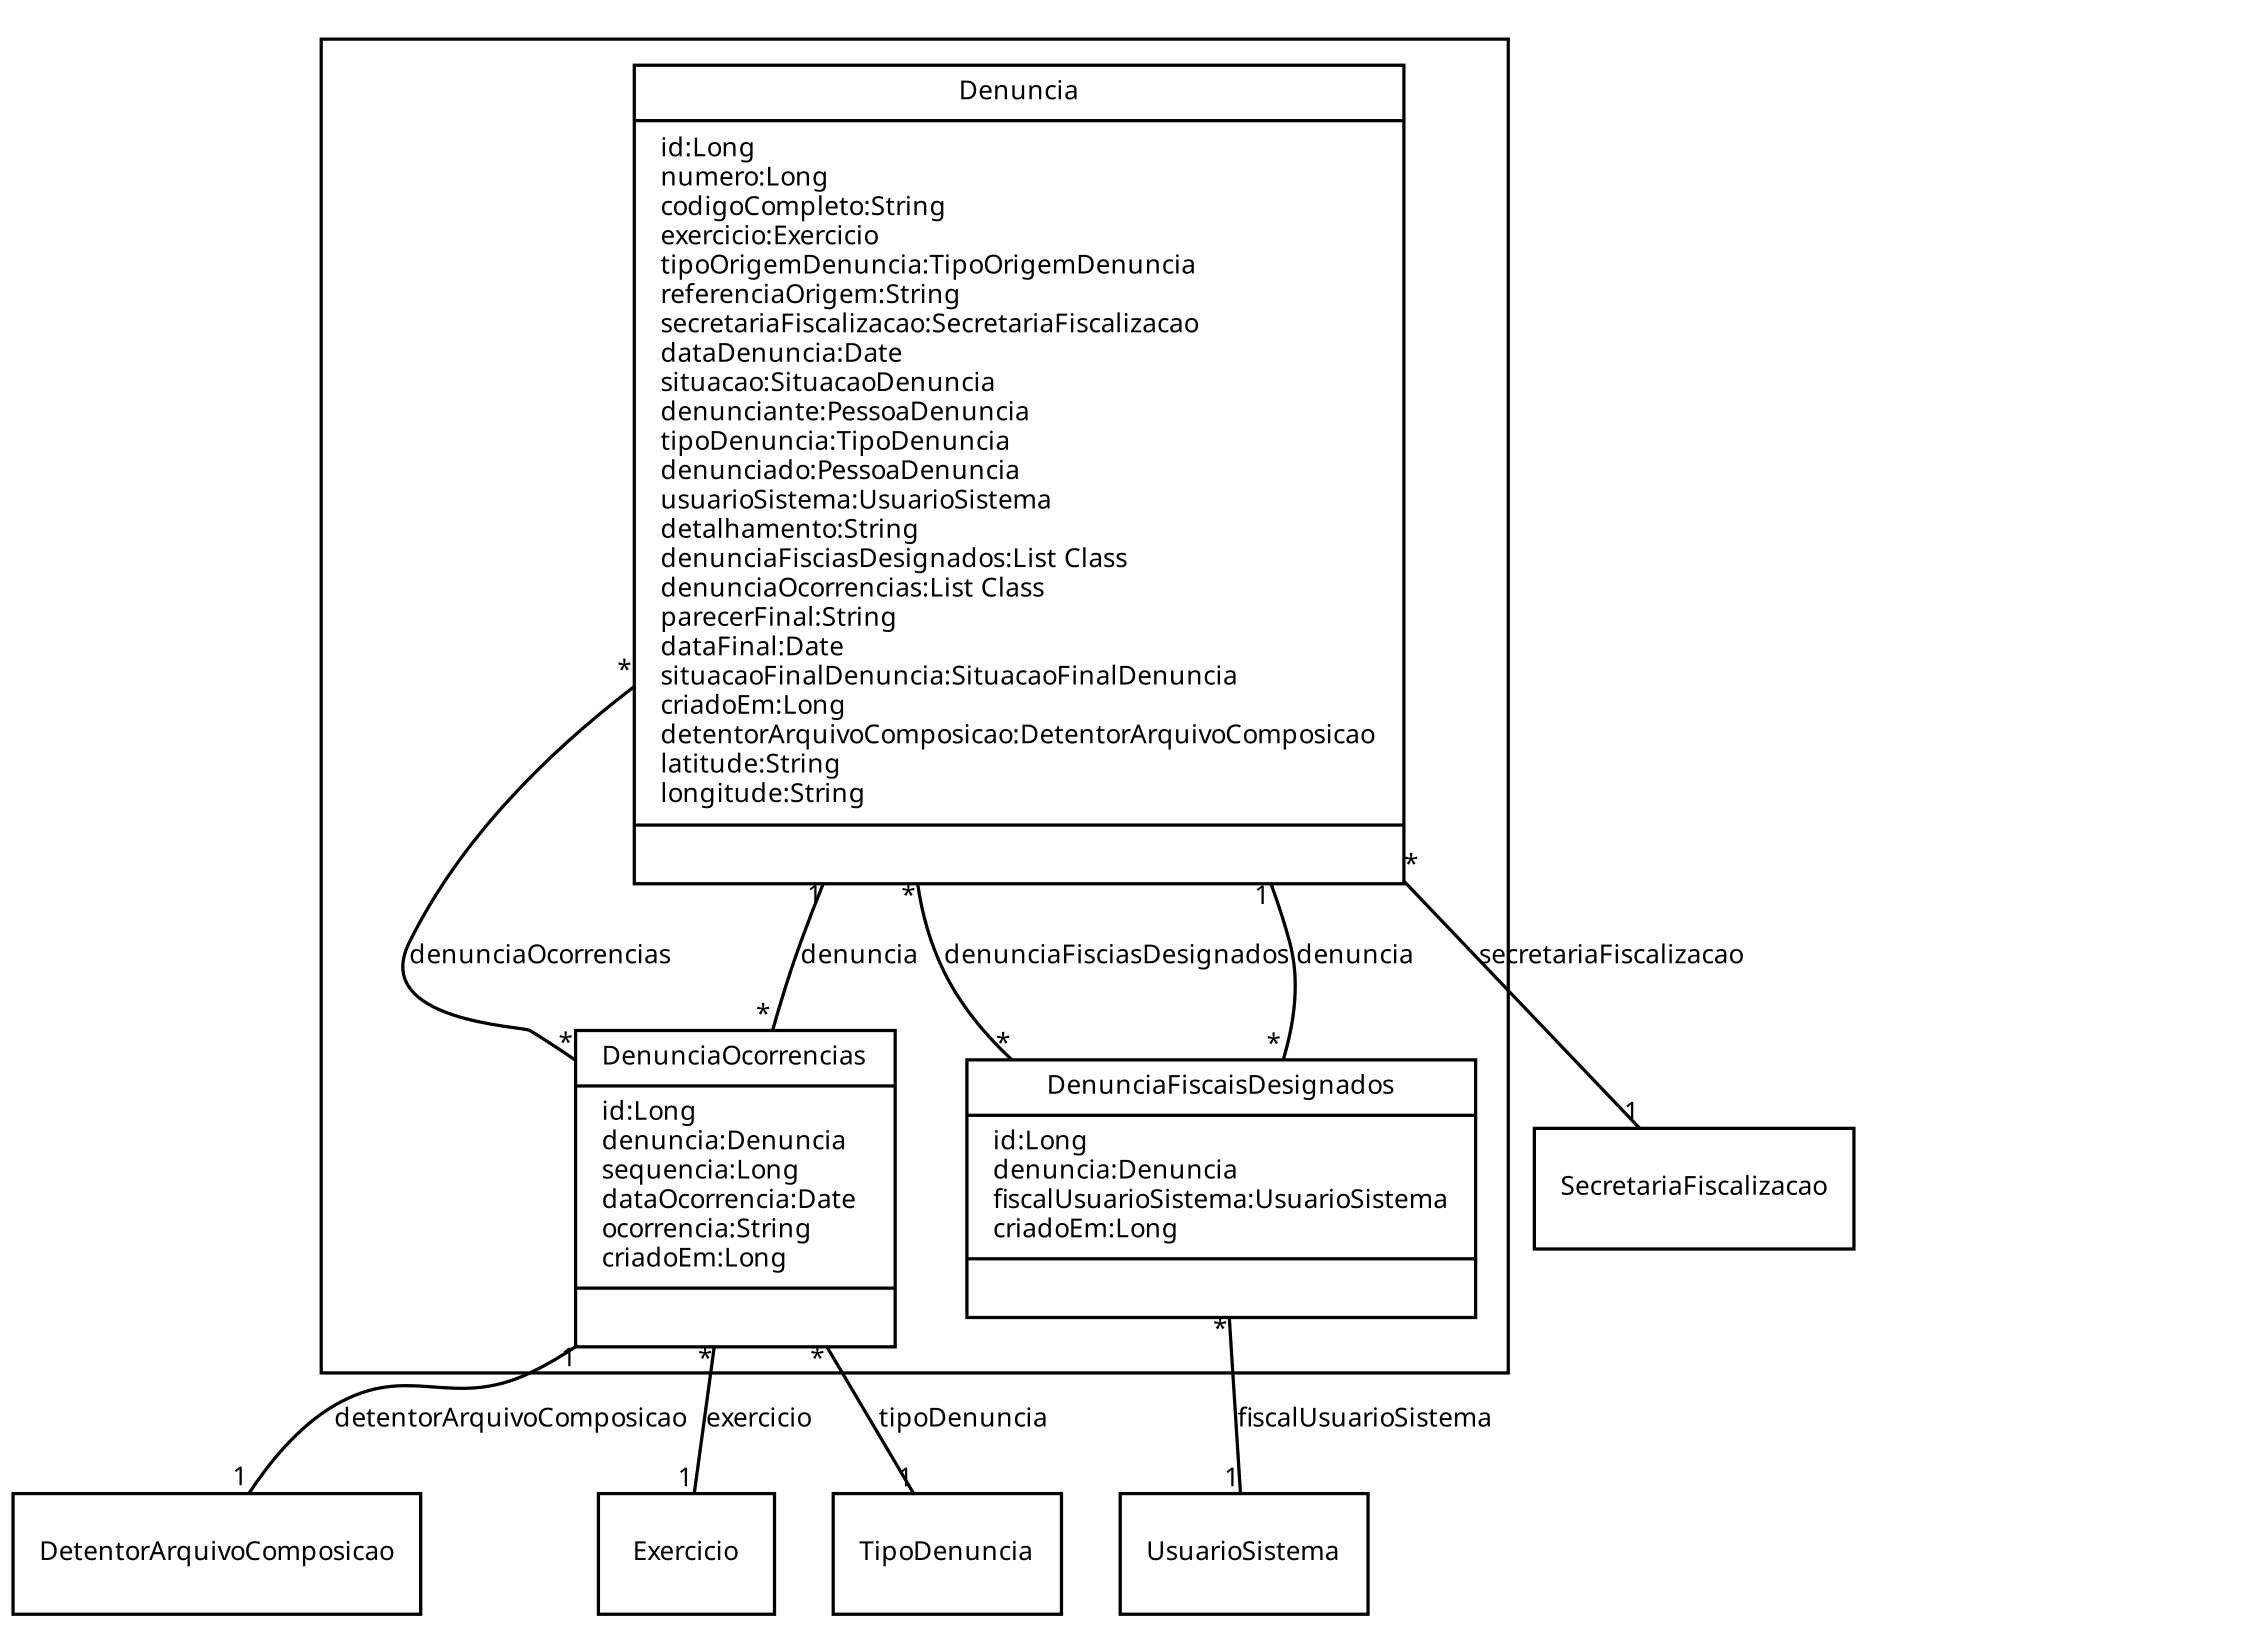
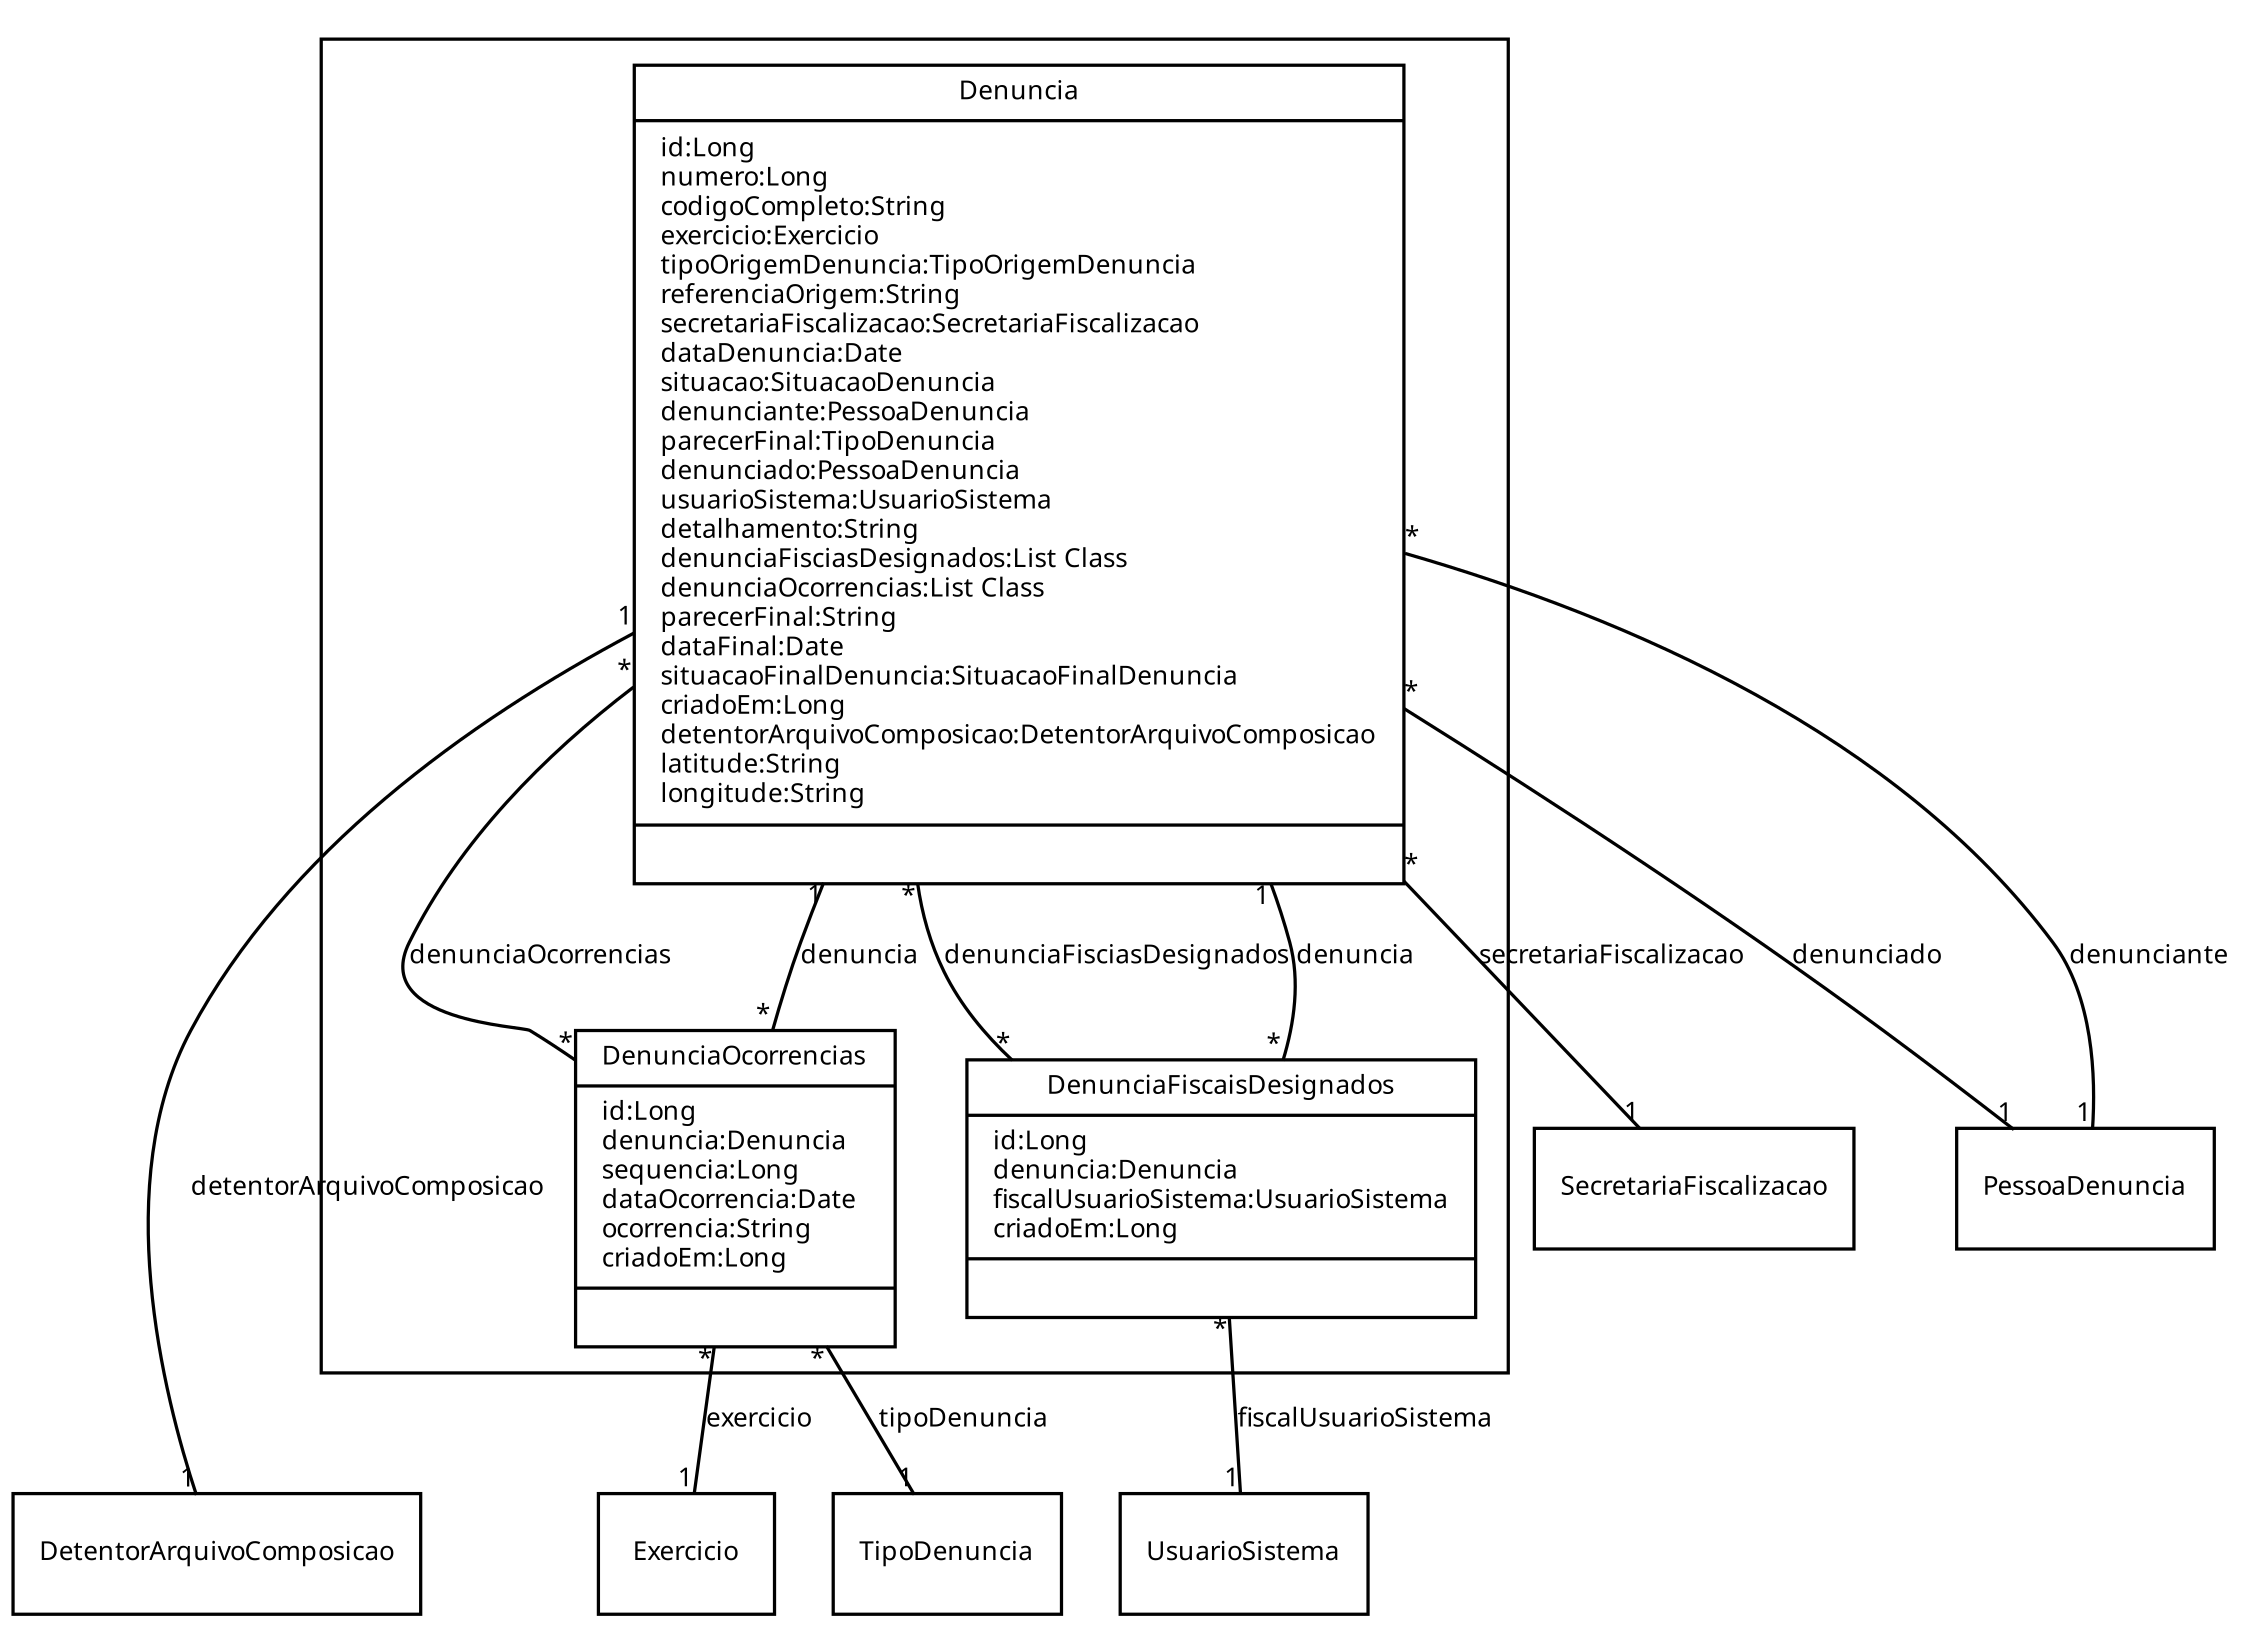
  digraph {
    fontname="Noto Sans"
    fontsize=8
    node [fontname="Noto Sans" fontsize=8 shape=record]
    edge [arrowhead=none fontname="Noto Sans" fontsize=8 headlabel=1 taillabel="*"]
-   n1 [label="{Denuncia|id:Long\lnumero:Long\lcodigoCompleto:String\lexercicio:Exercicio\ltipoOrigemDenuncia:TipoOrigemDenuncia\lreferenciaOrigem:String\lsecretariaFiscalizacao:SecretariaFiscalizacao\ldataDenuncia:Date\lsituacao:SituacaoDenuncia\ldenunciante:PessoaDenuncia\ltipoDenuncia:TipoDenuncia\ldenunciado:PessoaDenuncia\lusuarioSistema:UsuarioSistema\ldetalhamento:String\ldenunciaFisciasDesignados:List Class\ldenunciaOcorrencias:List Class\lparecerFinal:String\ldataFinal:Date\lsituacaoFinalDenuncia:SituacaoFinalDenuncia\lcriadoEm:Long\ldetentorArquivoComposicao:DetentorArquivoComposicao\llatitude:String\llongitude:String\l|\l}"]
+   n1 [label="{Denuncia|id:Long\lnumero:Long\lcodigoCompleto:String\lexercicio:Exercicio\ltipoOrigemDenuncia:TipoOrigemDenuncia\lreferenciaOrigem:String\lsecretariaFiscalizacao:SecretariaFiscalizacao\ldataDenuncia:Date\lsituacao:SituacaoDenuncia\ldenunciante:PessoaDenuncia\lparecerFinal:TipoDenuncia\ldenunciado:PessoaDenuncia\lusuarioSistema:UsuarioSistema\ldetalhamento:String\ldenunciaFisciasDesignados:List Class\ldenunciaOcorrencias:List Class\lparecerFinal:String\ldataFinal:Date\lsituacaoFinalDenuncia:SituacaoFinalDenuncia\lcriadoEm:Long\ldetentorArquivoComposicao:DetentorArquivoComposicao\llatitude:String\llongitude:String\l|\l}"]
    n2 [label="{DenunciaFiscaisDesignados|id:Long\ldenuncia:Denuncia\lfiscalUsuarioSistema:UsuarioSistema\lcriadoEm:Long\l|\l}"]
    n3 [label="{DenunciaOcorrencias|id:Long\ldenuncia:Denuncia\lsequencia:Long\ldataOcorrencia:Date\locorrencia:String\lcriadoEm:Long\l|\l}"]
    SecretariaFiscalizacao
+   PessoaDenuncia
    DetentorArquivoComposicao
    UsuarioSistema
    Exercicio
    TipoDenuncia
    subgraph cluster_1 {
      n1
      n2
      n3
    }
    n1 -> n2 [headlabel="*" label=denunciaFisciasDesignados]
    n1 -> n3 [headlabel="*" label=denunciaOcorrencias]
    n1 -> SecretariaFiscalizacao [label=secretariaFiscalizacao]
-   n3 -> DetentorArquivoComposicao [label=detentorArquivoComposicao taillabel=1]
+   n1 -> PessoaDenuncia [label=denunciante]
+   n1 -> PessoaDenuncia [label=denunciado]
+   n1 -> DetentorArquivoComposicao [label=detentorArquivoComposicao taillabel=1]
    n2 -> n1 [label=denuncia]
    n2 -> UsuarioSistema [label=fiscalUsuarioSistema]
    n3 -> n1 [label=denuncia]
    n3 -> Exercicio [label=exercicio]
    n3 -> TipoDenuncia [label=tipoDenuncia]
  }
